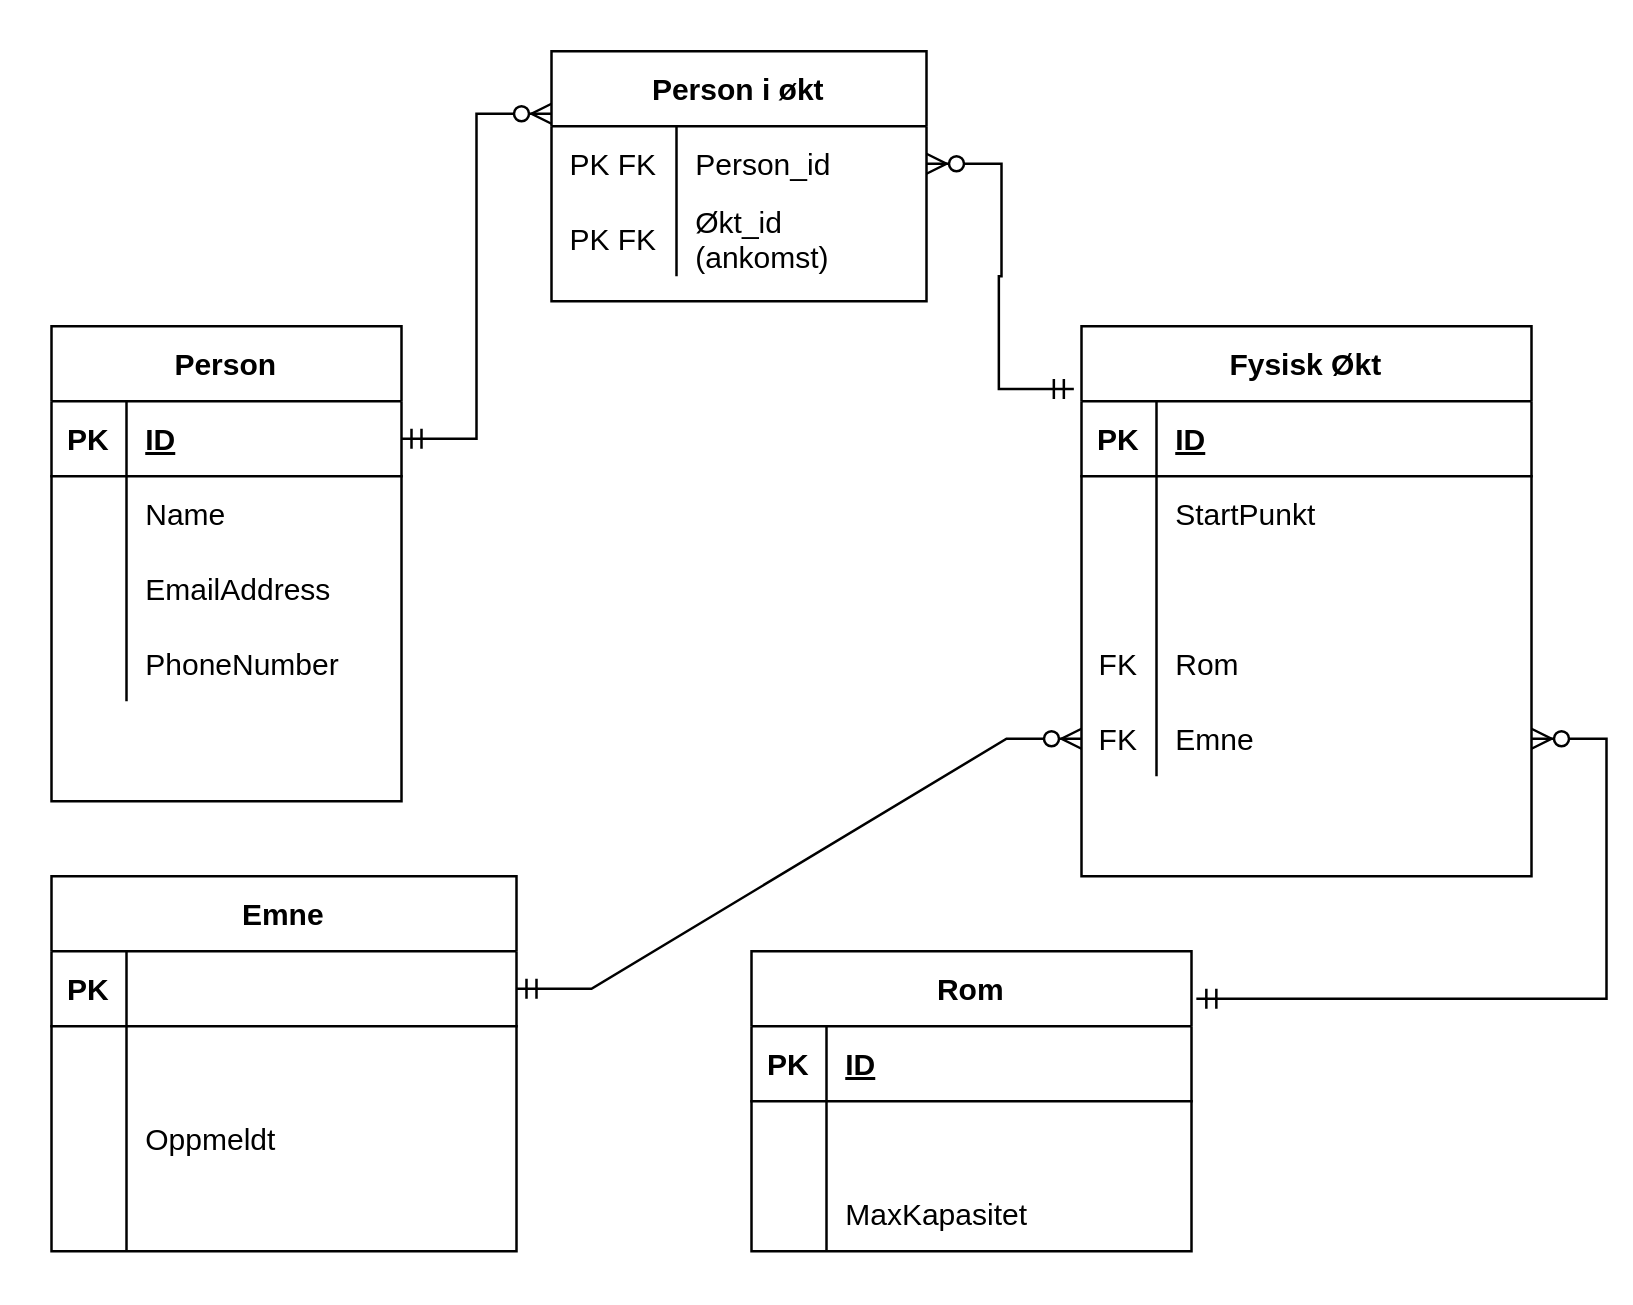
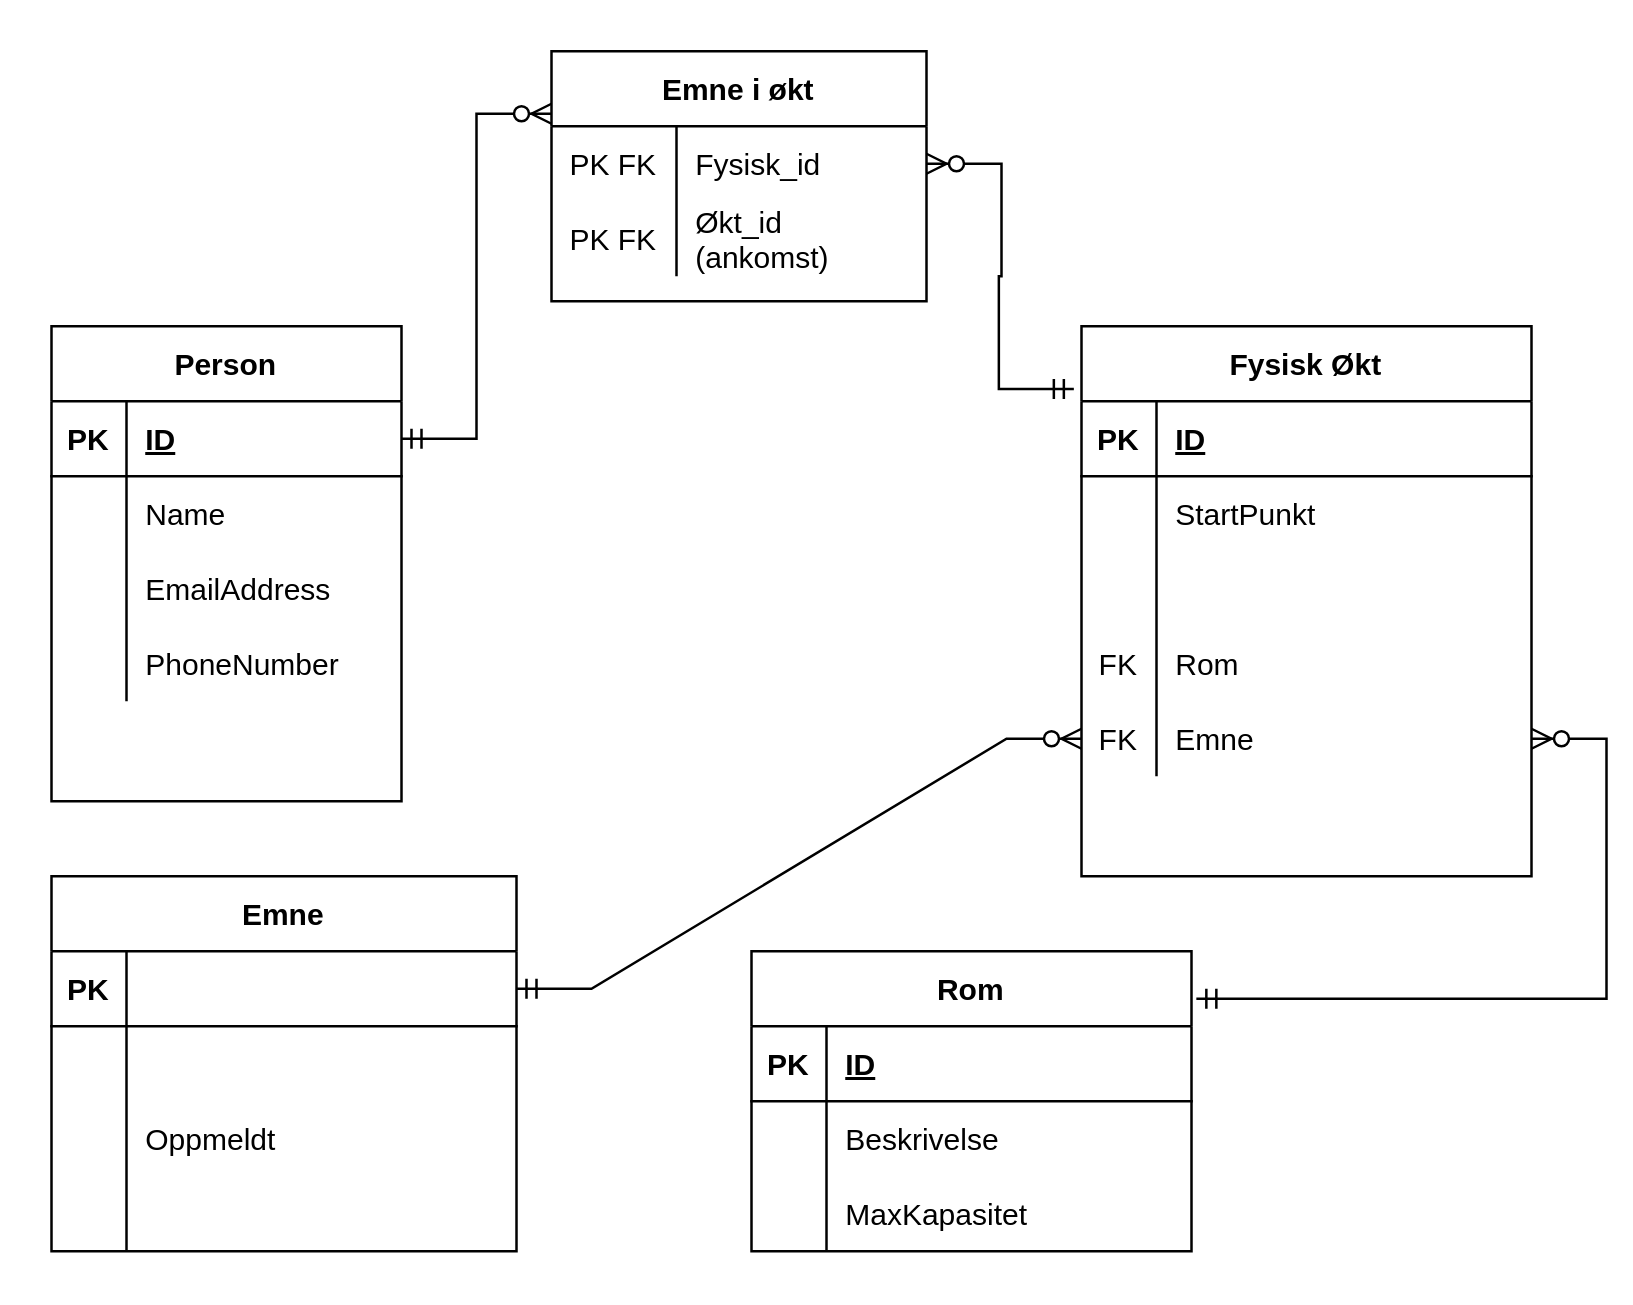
  <mxCell id="0" />
  <mxCell id="1" parent="0" />
  <mxCell id="2" value="Person" style="shape=table;startSize=30;container=1;collapsible=1;childLayout=tableLayout;fixedRows=1;rowLines=0;fontStyle=1;align=center;resizeLast=1;" vertex="1" parent="1"><mxGeometry x="20" y="130" width="140" height="190" as="geometry" /></mxCell>
  <mxCell id="3" value="" style="shape=partialRectangle;collapsible=0;dropTarget=0;pointerEvents=0;fillColor=none;top=0;left=0;bottom=1;right=0;points=[[0,0.5],[1,0.5]];portConstraint=eastwest;" vertex="1" parent="2"><mxGeometry y="30" width="140" height="30" as="geometry" /></mxCell>
  <mxCell id="4" value="PK" style="shape=partialRectangle;connectable=0;fillColor=none;top=0;left=0;bottom=0;right=0;fontStyle=1;overflow=hidden;" vertex="1" parent="3"><mxGeometry width="30" height="30" as="geometry"><mxRectangle width="30" height="30" as="alternateBounds" /></mxGeometry></mxCell>
  <mxCell id="5" value="ID" style="shape=partialRectangle;connectable=0;fillColor=none;top=0;left=0;bottom=0;right=0;align=left;spacingLeft=6;fontStyle=5;overflow=hidden;" vertex="1" parent="3"><mxGeometry x="30" width="110" height="30" as="geometry"><mxRectangle width="110" height="30" as="alternateBounds" /></mxGeometry></mxCell>
  <mxCell id="6" value="" style="shape=partialRectangle;collapsible=0;dropTarget=0;pointerEvents=0;fillColor=none;top=0;left=0;bottom=0;right=0;points=[[0,0.5],[1,0.5]];portConstraint=eastwest;" vertex="1" parent="2"><mxGeometry y="60" width="140" height="30" as="geometry" /></mxCell>
  <mxCell id="7" value="" style="shape=partialRectangle;connectable=0;fillColor=none;top=0;left=0;bottom=0;right=0;editable=1;overflow=hidden;" vertex="1" parent="6"><mxGeometry width="30" height="30" as="geometry"><mxRectangle width="30" height="30" as="alternateBounds" /></mxGeometry></mxCell>
  <mxCell id="8" value="Name" style="shape=partialRectangle;connectable=0;fillColor=none;top=0;left=0;bottom=0;right=0;align=left;spacingLeft=6;overflow=hidden;" vertex="1" parent="6"><mxGeometry x="30" width="110" height="30" as="geometry"><mxRectangle width="110" height="30" as="alternateBounds" /></mxGeometry></mxCell>
  <mxCell id="9" value="" style="shape=partialRectangle;collapsible=0;dropTarget=0;pointerEvents=0;fillColor=none;top=0;left=0;bottom=0;right=0;points=[[0,0.5],[1,0.5]];portConstraint=eastwest;" vertex="1" parent="2"><mxGeometry y="90" width="140" height="30" as="geometry" /></mxCell>
  <mxCell id="10" value="" style="shape=partialRectangle;connectable=0;fillColor=none;top=0;left=0;bottom=0;right=0;editable=1;overflow=hidden;" vertex="1" parent="9"><mxGeometry width="30" height="30" as="geometry"><mxRectangle width="30" height="30" as="alternateBounds" /></mxGeometry></mxCell>
  <mxCell id="11" value="EmailAddress" style="shape=partialRectangle;connectable=0;fillColor=none;top=0;left=0;bottom=0;right=0;align=left;spacingLeft=6;overflow=hidden;" vertex="1" parent="9"><mxGeometry x="30" width="110" height="30" as="geometry"><mxRectangle width="110" height="30" as="alternateBounds" /></mxGeometry></mxCell>
  <mxCell id="12" value="" style="shape=partialRectangle;collapsible=0;dropTarget=0;pointerEvents=0;fillColor=none;top=0;left=0;bottom=0;right=0;points=[[0,0.5],[1,0.5]];portConstraint=eastwest;" vertex="1" parent="2"><mxGeometry y="120" width="140" height="30" as="geometry" /></mxCell>
  <mxCell id="13" value="" style="shape=partialRectangle;connectable=0;fillColor=none;top=0;left=0;bottom=0;right=0;editable=1;overflow=hidden;" vertex="1" parent="12"><mxGeometry width="30" height="30" as="geometry"><mxRectangle width="30" height="30" as="alternateBounds" /></mxGeometry></mxCell>
  <mxCell id="14" value="PhoneNumber" style="shape=partialRectangle;connectable=0;fillColor=none;top=0;left=0;bottom=0;right=0;align=left;spacingLeft=6;overflow=hidden;" vertex="1" parent="12"><mxGeometry x="30" width="110" height="30" as="geometry"><mxRectangle width="110" height="30" as="alternateBounds" /></mxGeometry></mxCell>
  <mxCell id="15" value="Fysisk Økt" style="shape=table;startSize=30;container=1;collapsible=1;childLayout=tableLayout;fixedRows=1;rowLines=0;fontStyle=1;align=center;resizeLast=1;" vertex="1" parent="1"><mxGeometry x="432" y="130" width="180" height="220" as="geometry" /></mxCell>
  <mxCell id="16" value="" style="shape=partialRectangle;collapsible=0;dropTarget=0;pointerEvents=0;fillColor=none;top=0;left=0;bottom=1;right=0;points=[[0,0.5],[1,0.5]];portConstraint=eastwest;" vertex="1" parent="15"><mxGeometry y="30" width="180" height="30" as="geometry" /></mxCell>
  <mxCell id="17" value="PK" style="shape=partialRectangle;connectable=0;fillColor=none;top=0;left=0;bottom=0;right=0;fontStyle=1;overflow=hidden;" vertex="1" parent="16"><mxGeometry width="30" height="30" as="geometry"><mxRectangle width="30" height="30" as="alternateBounds" /></mxGeometry></mxCell>
  <mxCell id="18" value="ID" style="shape=partialRectangle;connectable=0;fillColor=none;top=0;left=0;bottom=0;right=0;align=left;spacingLeft=6;fontStyle=5;overflow=hidden;" vertex="1" parent="16"><mxGeometry x="30" width="150" height="30" as="geometry"><mxRectangle width="150" height="30" as="alternateBounds" /></mxGeometry></mxCell>
  <mxCell id="19" value="" style="shape=partialRectangle;collapsible=0;dropTarget=0;pointerEvents=0;fillColor=none;top=0;left=0;bottom=0;right=0;points=[[0,0.5],[1,0.5]];portConstraint=eastwest;" vertex="1" parent="15"><mxGeometry y="60" width="180" height="30" as="geometry" /></mxCell>
  <mxCell id="20" value="" style="shape=partialRectangle;connectable=0;fillColor=none;top=0;left=0;bottom=0;right=0;editable=1;overflow=hidden;" vertex="1" parent="19"><mxGeometry width="30" height="30" as="geometry"><mxRectangle width="30" height="30" as="alternateBounds" /></mxGeometry></mxCell>
  <mxCell id="21" value="StartPunkt" style="shape=partialRectangle;connectable=0;fillColor=none;top=0;left=0;bottom=0;right=0;align=left;spacingLeft=6;overflow=hidden;" vertex="1" parent="19"><mxGeometry x="30" width="150" height="30" as="geometry"><mxRectangle width="150" height="30" as="alternateBounds" /></mxGeometry></mxCell>
  <mxCell id="22" value="" style="shape=partialRectangle;collapsible=0;dropTarget=0;pointerEvents=0;fillColor=none;top=0;left=0;bottom=0;right=0;points=[[0,0.5],[1,0.5]];portConstraint=eastwest;" vertex="1" parent="15"><mxGeometry y="90" width="180" height="30" as="geometry" /></mxCell>
  <mxCell id="23" value="" style="shape=partialRectangle;connectable=0;fillColor=none;top=0;left=0;bottom=0;right=0;editable=1;overflow=hidden;" vertex="1" parent="22"><mxGeometry width="30" height="30" as="geometry"><mxRectangle width="30" height="30" as="alternateBounds" /></mxGeometry></mxCell>
  <mxCell id="24" value="" style="shape=partialRectangle;collapsible=0;dropTarget=0;pointerEvents=0;fillColor=none;top=0;left=0;bottom=0;right=0;points=[[0,0.5],[1,0.5]];portConstraint=eastwest;" vertex="1" parent="15"><mxGeometry y="120" width="180" height="30" as="geometry" /></mxCell>
  <mxCell id="25" value="FK" style="shape=partialRectangle;connectable=0;fillColor=none;top=0;left=0;bottom=0;right=0;fontStyle=0;overflow=hidden;" vertex="1" parent="24"><mxGeometry width="30" height="30" as="geometry"><mxRectangle width="30" height="30" as="alternateBounds" /></mxGeometry></mxCell>
  <mxCell id="26" value="Rom" style="shape=partialRectangle;connectable=0;fillColor=none;top=0;left=0;bottom=0;right=0;align=left;spacingLeft=6;fontStyle=0;overflow=hidden;" vertex="1" parent="24"><mxGeometry x="30" width="150" height="30" as="geometry"><mxRectangle width="150" height="30" as="alternateBounds" /></mxGeometry></mxCell>
  <mxCell id="27" value="" style="shape=partialRectangle;collapsible=0;dropTarget=0;pointerEvents=0;fillColor=none;top=0;left=0;bottom=0;right=0;points=[[0,0.5],[1,0.5]];portConstraint=eastwest;" vertex="1" parent="15"><mxGeometry y="150" width="180" height="30" as="geometry" /></mxCell>
  <mxCell id="28" value="FK" style="shape=partialRectangle;connectable=0;fillColor=none;top=0;left=0;bottom=0;right=0;fontStyle=0;overflow=hidden;" vertex="1" parent="27"><mxGeometry width="30" height="30" as="geometry"><mxRectangle width="30" height="30" as="alternateBounds" /></mxGeometry></mxCell>
  <mxCell id="29" value="Emne" style="shape=partialRectangle;connectable=0;fillColor=none;top=0;left=0;bottom=0;right=0;align=left;spacingLeft=6;fontStyle=0;overflow=hidden;" vertex="1" parent="27"><mxGeometry x="30" width="150" height="30" as="geometry"><mxRectangle width="150" height="30" as="alternateBounds" /></mxGeometry></mxCell>
  <mxCell id="30" value="Rom" style="shape=table;startSize=30;container=1;collapsible=1;childLayout=tableLayout;fixedRows=1;rowLines=0;fontStyle=1;align=center;resizeLast=1;" vertex="1" parent="1"><mxGeometry x="300" y="380" width="176" height="120" as="geometry" /></mxCell>
  <mxCell id="31" value="" style="shape=partialRectangle;collapsible=0;dropTarget=0;pointerEvents=0;fillColor=none;top=0;left=0;bottom=1;right=0;points=[[0,0.5],[1,0.5]];portConstraint=eastwest;" vertex="1" parent="30"><mxGeometry y="30" width="176" height="30" as="geometry" /></mxCell>
  <mxCell id="32" value="PK" style="shape=partialRectangle;connectable=0;fillColor=none;top=0;left=0;bottom=0;right=0;fontStyle=1;overflow=hidden;" vertex="1" parent="31"><mxGeometry width="30" height="30" as="geometry"><mxRectangle width="30" height="30" as="alternateBounds" /></mxGeometry></mxCell>
  <mxCell id="33" value="ID" style="shape=partialRectangle;connectable=0;fillColor=none;top=0;left=0;bottom=0;right=0;align=left;spacingLeft=6;fontStyle=5;overflow=hidden;" vertex="1" parent="31"><mxGeometry x="30" width="146" height="30" as="geometry"><mxRectangle width="146" height="30" as="alternateBounds" /></mxGeometry></mxCell>
  <mxCell id="34" value="" style="shape=partialRectangle;collapsible=0;dropTarget=0;pointerEvents=0;fillColor=none;top=0;left=0;bottom=0;right=0;points=[[0,0.5],[1,0.5]];portConstraint=eastwest;" vertex="1" parent="30"><mxGeometry y="60" width="176" height="30" as="geometry" /></mxCell>
  <mxCell id="35" value="" style="shape=partialRectangle;connectable=0;fillColor=none;top=0;left=0;bottom=0;right=0;editable=1;overflow=hidden;" vertex="1" parent="34"><mxGeometry width="30" height="30" as="geometry"><mxRectangle width="30" height="30" as="alternateBounds" /></mxGeometry></mxCell>
+ <mxCell id="36" value="Beskrivelse" style="shape=partialRectangle;connectable=0;fillColor=none;top=0;left=0;bottom=0;right=0;align=left;spacingLeft=6;overflow=hidden;" vertex="1" parent="34"><mxGeometry x="30" width="146" height="30" as="geometry"><mxRectangle width="146" height="30" as="alternateBounds" /></mxGeometry></mxCell>
  <mxCell id="37" value="" style="shape=partialRectangle;collapsible=0;dropTarget=0;pointerEvents=0;fillColor=none;top=0;left=0;bottom=0;right=0;points=[[0,0.5],[1,0.5]];portConstraint=eastwest;" vertex="1" parent="30"><mxGeometry y="90" width="176" height="30" as="geometry" /></mxCell>
  <mxCell id="38" value="" style="shape=partialRectangle;connectable=0;fillColor=none;top=0;left=0;bottom=0;right=0;editable=1;overflow=hidden;" vertex="1" parent="37"><mxGeometry width="30" height="30" as="geometry"><mxRectangle width="30" height="30" as="alternateBounds" /></mxGeometry></mxCell>
  <mxCell id="39" value="MaxKapasitet" style="shape=partialRectangle;connectable=0;fillColor=none;top=0;left=0;bottom=0;right=0;align=left;spacingLeft=6;overflow=hidden;" vertex="1" parent="37"><mxGeometry x="30" width="146" height="30" as="geometry"><mxRectangle width="146" height="30" as="alternateBounds" /></mxGeometry></mxCell>
  <mxCell id="40" value="Emne" style="shape=table;startSize=30;container=1;collapsible=1;childLayout=tableLayout;fixedRows=1;rowLines=0;fontStyle=1;align=center;resizeLast=1;" vertex="1" parent="1"><mxGeometry x="20" y="350" width="186" height="150" as="geometry" /></mxCell>
  <mxCell id="41" value="" style="shape=partialRectangle;collapsible=0;dropTarget=0;pointerEvents=0;fillColor=none;top=0;left=0;bottom=1;right=0;points=[[0,0.5],[1,0.5]];portConstraint=eastwest;" vertex="1" parent="40"><mxGeometry y="30" width="186" height="30" as="geometry" /></mxCell>
  <mxCell id="42" value="PK" style="shape=partialRectangle;connectable=0;fillColor=none;top=0;left=0;bottom=0;right=0;fontStyle=1;overflow=hidden;" vertex="1" parent="41"><mxGeometry width="30" height="30" as="geometry"><mxRectangle width="30" height="30" as="alternateBounds" /></mxGeometry></mxCell>
  <mxCell id="43" value="" style="shape=partialRectangle;collapsible=0;dropTarget=0;pointerEvents=0;fillColor=none;top=0;left=0;bottom=0;right=0;points=[[0,0.5],[1,0.5]];portConstraint=eastwest;" vertex="1" parent="40"><mxGeometry y="60" width="186" height="30" as="geometry" /></mxCell>
  <mxCell id="44" value="" style="shape=partialRectangle;connectable=0;fillColor=none;top=0;left=0;bottom=0;right=0;editable=1;overflow=hidden;" vertex="1" parent="43"><mxGeometry width="30" height="30" as="geometry"><mxRectangle width="30" height="30" as="alternateBounds" /></mxGeometry></mxCell>
  <mxCell id="45" value="" style="shape=partialRectangle;collapsible=0;dropTarget=0;pointerEvents=0;fillColor=none;top=0;left=0;bottom=0;right=0;points=[[0,0.5],[1,0.5]];portConstraint=eastwest;" vertex="1" parent="40"><mxGeometry y="90" width="186" height="30" as="geometry" /></mxCell>
  <mxCell id="46" value="" style="shape=partialRectangle;connectable=0;fillColor=none;top=0;left=0;bottom=0;right=0;editable=1;overflow=hidden;" vertex="1" parent="45"><mxGeometry width="30" height="30" as="geometry"><mxRectangle width="30" height="30" as="alternateBounds" /></mxGeometry></mxCell>
  <mxCell id="47" value="Oppmeldt" style="shape=partialRectangle;connectable=0;fillColor=none;top=0;left=0;bottom=0;right=0;align=left;spacingLeft=6;overflow=hidden;" vertex="1" parent="45"><mxGeometry x="30" width="156" height="30" as="geometry"><mxRectangle width="156" height="30" as="alternateBounds" /></mxGeometry></mxCell>
  <mxCell id="48" value="" style="shape=partialRectangle;collapsible=0;dropTarget=0;pointerEvents=0;fillColor=none;top=0;left=0;bottom=0;right=0;points=[[0,0.5],[1,0.5]];portConstraint=eastwest;" vertex="1" parent="40"><mxGeometry y="120" width="186" height="30" as="geometry" /></mxCell>
  <mxCell id="49" value="" style="shape=partialRectangle;connectable=0;fillColor=none;top=0;left=0;bottom=0;right=0;editable=1;overflow=hidden;" vertex="1" parent="48"><mxGeometry width="30" height="30" as="geometry"><mxRectangle width="30" height="30" as="alternateBounds" /></mxGeometry></mxCell>
  <mxCell id="50" value="" style="shape=partialRectangle;connectable=0;fillColor=none;top=0;left=0;bottom=0;right=0;align=left;spacingLeft=6;overflow=hidden;" vertex="1" parent="48"><mxGeometry x="30" width="156" height="30" as="geometry"><mxRectangle width="156" height="30" as="alternateBounds" /></mxGeometry></mxCell>
  <mxCell id="51" value="" style="edgeStyle=entityRelationEdgeStyle;fontSize=12;html=1;endArrow=ERzeroToMany;startArrow=ERmandOne;rounded=0;entryX=1;entryY=0.5;entryDx=0;entryDy=0;exitX=-0.017;exitY=0.114;exitDx=0;exitDy=0;exitPerimeter=0;" edge="1" parent="1" source="15" target="55"><mxGeometry width="100" height="100" relative="1" as="geometry"><mxPoint x="480" y="230" as="sourcePoint" /><mxPoint x="480" y="80" as="targetPoint" /></mxGeometry></mxCell>
  <mxCell id="52" value="" style="edgeStyle=entityRelationEdgeStyle;fontSize=12;html=1;endArrow=ERzeroToMany;startArrow=ERmandOne;rounded=0;entryX=0;entryY=0.5;entryDx=0;entryDy=0;exitX=1;exitY=0.5;exitDx=0;exitDy=0;" edge="1" parent="1" source="41" target="27"><mxGeometry width="100" height="100" relative="1" as="geometry"><mxPoint x="250" y="480" as="sourcePoint" /><mxPoint x="350" y="380" as="targetPoint" /></mxGeometry></mxCell>
  <mxCell id="53" value="" style="edgeStyle=entityRelationEdgeStyle;fontSize=12;html=1;endArrow=ERzeroToMany;startArrow=ERmandOne;rounded=0;exitX=1.011;exitY=0.158;exitDx=0;exitDy=0;exitPerimeter=0;" edge="1" parent="1" source="30" target="27"><mxGeometry width="100" height="100" relative="1" as="geometry"><mxPoint x="330" y="570" as="sourcePoint" /><mxPoint x="430" y="470" as="targetPoint" /></mxGeometry></mxCell>
- <mxCell id="54" value="Person i økt" style="shape=table;startSize=30;container=1;collapsible=1;childLayout=tableLayout;fixedRows=1;rowLines=0;fontStyle=1;align=center;resizeLast=1;" vertex="1" parent="1"><mxGeometry x="220" y="20" width="150" height="100" as="geometry" /></mxCell>
+ <mxCell id="54" value="Emne i økt" style="shape=table;startSize=30;container=1;collapsible=1;childLayout=tableLayout;fixedRows=1;rowLines=0;fontStyle=1;align=center;resizeLast=1;" vertex="1" parent="1"><mxGeometry x="220" y="20" width="150" height="100" as="geometry" /></mxCell>
  <mxCell id="55" value="" style="shape=partialRectangle;collapsible=0;dropTarget=0;pointerEvents=0;fillColor=none;top=0;left=0;bottom=0;right=0;points=[[0,0.5],[1,0.5]];portConstraint=eastwest;" vertex="1" parent="54"><mxGeometry y="30" width="150" height="30" as="geometry" /></mxCell>
  <mxCell id="56" value="PK FK" style="shape=partialRectangle;connectable=0;fillColor=none;top=0;left=0;bottom=0;right=0;fontStyle=0;overflow=hidden;" vertex="1" parent="55"><mxGeometry width="50" height="30" as="geometry"><mxRectangle width="50" height="30" as="alternateBounds" /></mxGeometry></mxCell>
- <mxCell id="57" value="Person_id" style="shape=partialRectangle;connectable=0;fillColor=none;top=0;left=0;bottom=0;right=0;align=left;spacingLeft=6;fontStyle=0;overflow=hidden;" vertex="1" parent="55"><mxGeometry x="50" width="100" height="30" as="geometry"><mxRectangle width="100" height="30" as="alternateBounds" /></mxGeometry></mxCell>
+ <mxCell id="57" value="Fysisk_id" style="shape=partialRectangle;connectable=0;fillColor=none;top=0;left=0;bottom=0;right=0;align=left;spacingLeft=6;fontStyle=0;overflow=hidden;" vertex="1" parent="55"><mxGeometry x="50" width="100" height="30" as="geometry"><mxRectangle width="100" height="30" as="alternateBounds" /></mxGeometry></mxCell>
  <mxCell id="58" value="" style="shape=partialRectangle;collapsible=0;dropTarget=0;pointerEvents=0;fillColor=none;top=0;left=0;bottom=0;right=0;points=[[0,0.5],[1,0.5]];portConstraint=eastwest;" vertex="1" parent="54"><mxGeometry y="60" width="150" height="30" as="geometry" /></mxCell>
  <mxCell id="59" value="PK FK" style="shape=partialRectangle;connectable=0;fillColor=none;top=0;left=0;bottom=0;right=0;fontStyle=0;overflow=hidden;" vertex="1" parent="58"><mxGeometry width="50" height="30" as="geometry"><mxRectangle width="50" height="30" as="alternateBounds" /></mxGeometry></mxCell>
  <mxCell id="60" value="Økt_id&#10;(ankomst)" style="shape=partialRectangle;connectable=0;fillColor=none;top=0;left=0;bottom=0;right=0;align=left;spacingLeft=6;fontStyle=0;overflow=hidden;" vertex="1" parent="58"><mxGeometry x="50" width="100" height="30" as="geometry"><mxRectangle width="100" height="30" as="alternateBounds" /></mxGeometry></mxCell>
  <mxCell id="61" value="" style="edgeStyle=entityRelationEdgeStyle;fontSize=12;html=1;endArrow=ERzeroToMany;startArrow=ERmandOne;rounded=0;entryX=0;entryY=0.25;entryDx=0;entryDy=0;" edge="1" parent="1" source="3" target="54"><mxGeometry width="100" height="100" relative="1" as="geometry"><mxPoint x="250" y="370" as="sourcePoint" /><mxPoint x="350" y="270" as="targetPoint" /></mxGeometry></mxCell>
